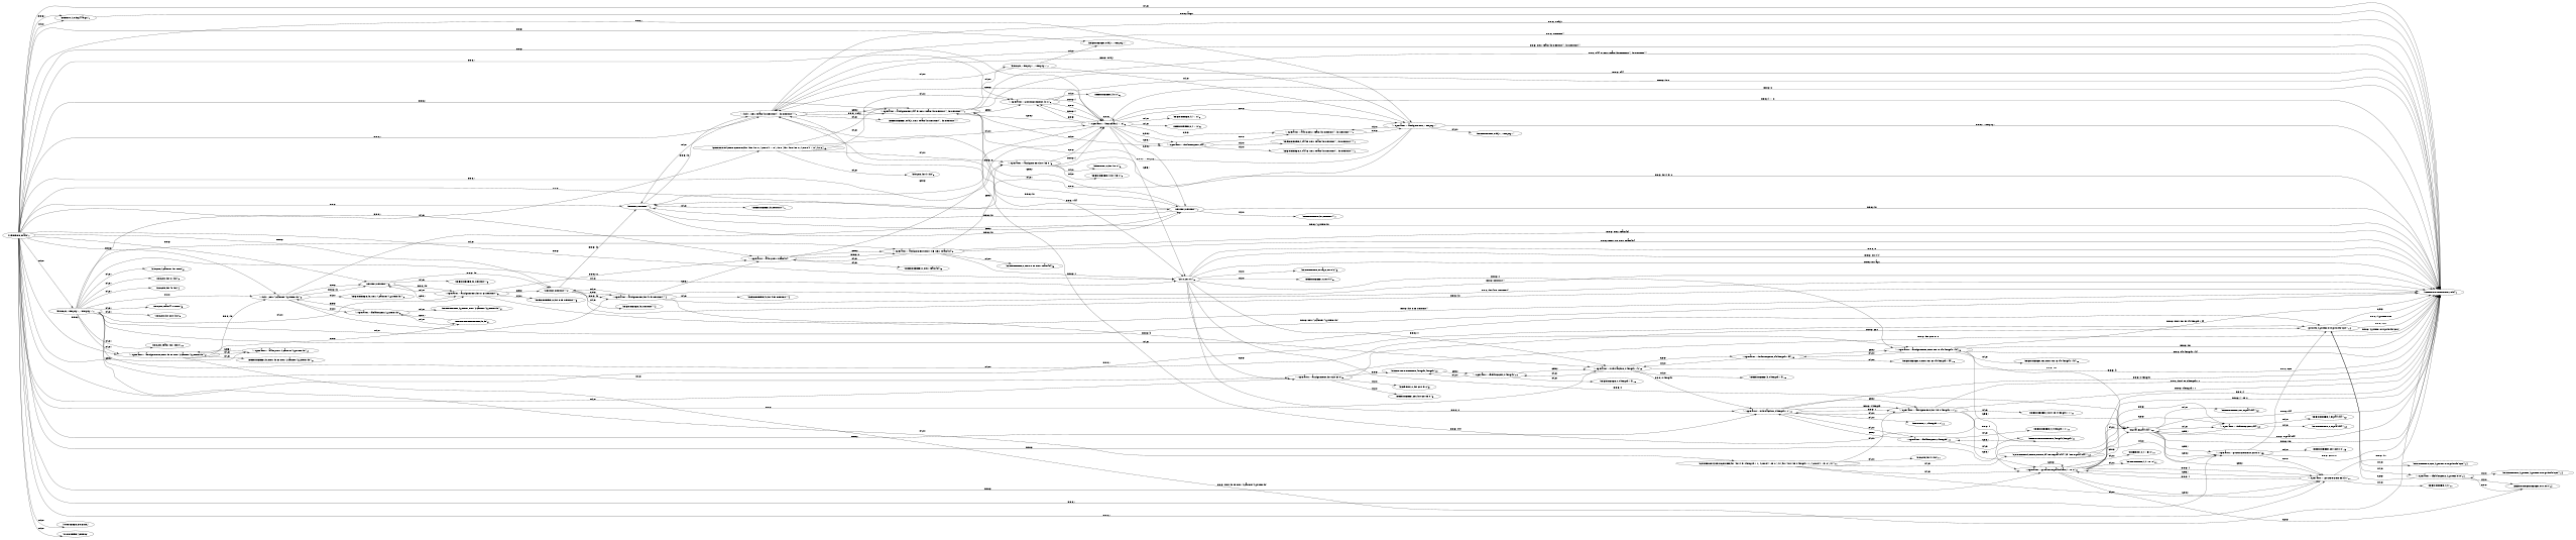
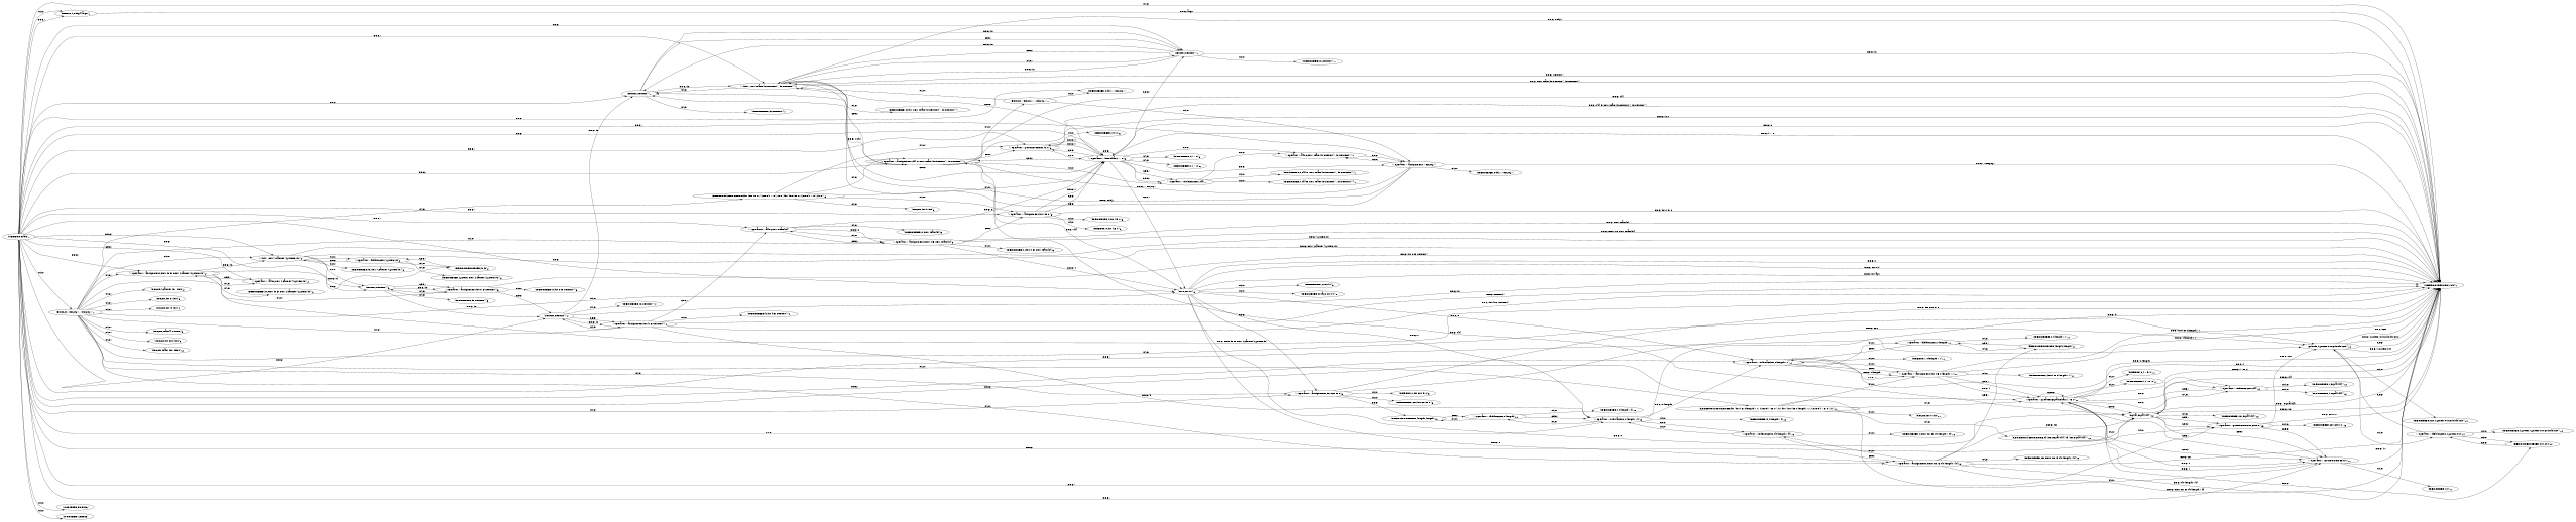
  digraph {
    rankdir=LR
    n1 [label=<(METHOD,main)<SUB>1</SUB>>]
    n2 [label=<(PARAM,String[] args)<SUB>1</SUB>>]
    n3 [label=<(BLOCK,&lt;empty&gt;,&lt;empty&gt;)<SUB>1</SUB>>]
    n4 [label=<(&lt;operator&gt;.assignment,ANY in = new Scanner(System.in))<SUB>2</SUB>>]
    n5 [label=<(&lt;operator&gt;.alloc,new Scanner(System.in))<SUB>2</SUB>>]
    n6 [label=<(&lt;init&gt;,new Scanner(System.in))<SUB>2</SUB>>]
    n7 [label=<(nextInt,nextInt())<SUB>3</SUB>>]
    n8 [label=<(nextInt,nextInt())<SUB>4</SUB>>]
    n9 [label=<(&lt;operator&gt;.alloc,new team[n])>]
    n10 [label=<(&lt;operator&gt;.assignment,int i = 0)<SUB>6</SUB>>]
    n11 [label=<(&lt;operator&gt;.lessThan,i &lt; n)<SUB>6</SUB>>]
    n12 [label=<(&lt;operator&gt;.postIncrement,i++)<SUB>6</SUB>>]
    n13 [label=<(&lt;operator&gt;.assignment,t[i] = new team(in.nextInt(), in.nextInt()))<SUB>7</SUB>>]
    n14 [label=<(&lt;operator&gt;.assignment,&lt;empty&gt;)>]
    n15 [label=<(&lt;init&gt;,new team(in.nextInt(), in.nextInt()))<SUB>7</SUB>>]
    n16 [label=<(nextInt,nextInt())<SUB>7</SUB>>]
    n17 [label=<(nextInt,nextInt())<SUB>7</SUB>>]
    n18 [label=<(IDENTIFIER,$obj1,&lt;empty&gt;)>]
    n19 [label=<(sort,sort(t))<SUB>8</SUB>>]
    n20 [label=<(&lt;operator&gt;.assignment,int cnt = 0)<SUB>9</SUB>>]
    n21 [label=<(&lt;operator&gt;.subtraction,t.length - k)<SUB>10</SUB>>]
    n22 [label=<(&lt;operator&gt;.subtraction,t.length - 1)<SUB>11</SUB>>]
    n23 [label=<(&lt;operator&gt;.greaterEqualsThan,i &gt;= 0)<SUB>11</SUB>>]
    n24 [label=<(&lt;operator&gt;.postDecrement,i--)<SUB>11</SUB>>]
    n25 [label=<(equal,equal(t[i]))<SUB>12</SUB>>]
    n26 [label=<(&lt;operator&gt;.postIncrement,cnt++)<SUB>13</SUB>>]
    n27 [label=<(println,System.out.println(cnt))<SUB>14</SUB>>]
    n28 [label=<(MODIFIER,PUBLIC)>]
    n29 [label=<(MODIFIER,STATIC)>]
    n30 [label=<(METHOD_RETURN,void)<SUB>1</SUB>>]
    n31 [label=<(LOCAL,Scanner in: ANY)<SUB>2</SUB>>]
    n32 [label=<(LOCAL,int n: int)<SUB>3</SUB>>]
    n33 [label=<(&lt;operator&gt;.assignment,int n = nextInt())<SUB>3</SUB>>]
    n34 [label=<(LOCAL,int k: int)<SUB>4</SUB>>]
    n35 [label=<(&lt;operator&gt;.assignment,int k = nextInt())<SUB>4</SUB>>]
    n36 [label=<(LOCAL,team[] t: ANY)<SUB>5</SUB>>]
    n37 [label=<(&lt;operator&gt;.assignment,ANY t = new team[n])<SUB>5</SUB>>]
    n38 [label=<(CONTROL_STRUCTURE,for (int i = 0; Some(i &lt; n); i++),for (int i = 0; Some(i &lt; n); i++))<SUB>6</SUB>>]
    n39 [label=<(LOCAL,int cnt: int)<SUB>9</SUB>>]
    n40 [label=<(LOCAL,team tm: ANY)<SUB>10</SUB>>]
    n41 [label=<(&lt;operator&gt;.assignment,ANY tm = t[t.length - k])<SUB>10</SUB>>]
    n42 [label=<(CONTROL_STRUCTURE,for (int i = t.length - 1; Some(i &gt;= 0); i--),for (int i = t.length - 1; Some(i &gt;= 0); i--))<SUB>11</SUB>>]
    n43 [label=<(IDENTIFIER,in,ANY in = new Scanner(System.in))<SUB>2</SUB>>]
    n44 [label=<(FIELD_IDENTIFIER,in,in)<SUB>2</SUB>>]
    n45 [label=<(IDENTIFIER,in,new Scanner(System.in))<SUB>2</SUB>>]
    n46 [label=<(&lt;operator&gt;.fieldAccess,System.in)<SUB>2</SUB>>]
    n47 [label=<(IDENTIFIER,in,nextInt())<SUB>3</SUB>>]
    n48 [label=<(IDENTIFIER,in,nextInt())<SUB>4</SUB>>]
    n49 [label=<(IDENTIFIER,n,new team[n])<SUB>5</SUB>>]
    n50 [label=<(IDENTIFIER,i,int i = 0)<SUB>6</SUB>>]
    n51 [label=<(LITERAL,0,int i = 0)<SUB>6</SUB>>]
    n52 [label=<(IDENTIFIER,i,i &lt; n)<SUB>6</SUB>>]
    n53 [label=<(IDENTIFIER,n,i &lt; n)<SUB>6</SUB>>]
    n54 [label=<(&lt;operator&gt;.indexAccess,t[i])<SUB>7</SUB>>]
    n55 [label=<(&lt;operator&gt;.alloc,new team(in.nextInt(), in.nextInt()))<SUB>7</SUB>>]
    n56 [label=<(IDENTIFIER,i,i++)<SUB>6</SUB>>]
    n57 [label=<(BLOCK,&lt;empty&gt;,&lt;empty&gt;)<SUB>7</SUB>>]
    n58 [label=<(IDENTIFIER,$obj1,&lt;empty&gt;)>]
    n59 [label=<(IDENTIFIER,$obj1,new team(in.nextInt(), in.nextInt()))>]
    n60 [label=<(IDENTIFIER,in,nextInt())<SUB>7</SUB>>]
    n61 [label=<(IDENTIFIER,in,nextInt())<SUB>7</SUB>>]
    n62 [label=<(IDENTIFIER,Arrays,sort(t))<SUB>8</SUB>>]
    n63 [label=<(IDENTIFIER,t,sort(t))<SUB>8</SUB>>]
    n64 [label=<(IDENTIFIER,cnt,int cnt = 0)<SUB>9</SUB>>]
    n65 [label=<(LITERAL,0,int cnt = 0)<SUB>9</SUB>>]
    n66 [label=<(FIELD_IDENTIFIER,length,length)<SUB>10</SUB>>]
    n67 [label=<(&lt;operator&gt;.indexAccess,t[t.length - k])<SUB>10</SUB>>]
    n68 [label=<(&lt;operator&gt;.fieldAccess,t.length)<SUB>10</SUB>>]
    n69 [label=<(IDENTIFIER,k,t.length - k)<SUB>10</SUB>>]
    n70 [label=<(&lt;operator&gt;.assignment,int i = t.length - 1)<SUB>11</SUB>>]
    n71 [label=<(&lt;operator&gt;.fieldAccess,t.length)<SUB>11</SUB>>]
    n72 [label=<(LITERAL,1,t.length - 1)<SUB>11</SUB>>]
    n73 [label=<(IDENTIFIER,i,i &gt;= 0)<SUB>11</SUB>>]
    n74 [label=<(LITERAL,0,i &gt;= 0)<SUB>11</SUB>>]
    n75 [label=<(&lt;operator&gt;.indexAccess,t[i])<SUB>12</SUB>>]
    n76 [label=<(FIELD_IDENTIFIER,out,out)<SUB>14</SUB>>]
    n77 [label=<(IDENTIFIER,i,i--)<SUB>11</SUB>>]
    n78 [label=<(IDENTIFIER,tm,equal(t[i]))<SUB>12</SUB>>]
    n79 [label=<(IDENTIFIER,cnt,cnt++)<SUB>13</SUB>>]
    n80 [label=<(&lt;operator&gt;.fieldAccess,System.out)<SUB>14</SUB>>]
    n81 [label=<(IDENTIFIER,cnt,System.out.println(cnt))<SUB>14</SUB>>]
    n82 [label=<(IDENTIFIER,n,int n = nextInt())<SUB>3</SUB>>]
    n83 [label=<(IDENTIFIER,k,int k = nextInt())<SUB>4</SUB>>]
    n84 [label=<(IDENTIFIER,t,ANY t = new team[n])<SUB>5</SUB>>]
    n85 [label=<(LOCAL,int i: int)<SUB>6</SUB>>]
    n86 [label=<(IDENTIFIER,tm,ANY tm = t[t.length - k])<SUB>10</SUB>>]
    n87 [label=<(FIELD_IDENTIFIER,length,length)<SUB>11</SUB>>]
    n88 [label=<(LOCAL,int i: int)<SUB>11</SUB>>]
    n89 [label=<(CONTROL_STRUCTURE,if (tm.equal(t[i])),if (tm.equal(t[i])))<SUB>12</SUB>>]
    n90 [label=<(IDENTIFIER,System,new Scanner(System.in))<SUB>2</SUB>>]
    n91 [label=<(IDENTIFIER,t,t[i] = new team(in.nextInt(), in.nextInt()))<SUB>7</SUB>>]
    n92 [label=<(IDENTIFIER,i,t[i] = new team(in.nextInt(), in.nextInt()))<SUB>7</SUB>>]
    n93 [label=<(IDENTIFIER,t,ANY tm = t[t.length - k])<SUB>10</SUB>>]
    n94 [label=<(IDENTIFIER,t,t.length - k)<SUB>10</SUB>>]
    n95 [label=<(IDENTIFIER,i,int i = t.length - 1)<SUB>11</SUB>>]
    n96 [label=<(IDENTIFIER,t,t.length - 1)<SUB>11</SUB>>]
    n97 [label=<(IDENTIFIER,t,equal(t[i]))<SUB>12</SUB>>]
    n98 [label=<(IDENTIFIER,i,equal(t[i]))<SUB>12</SUB>>]
    n99 [label=<(IDENTIFIER,System,System.out.println(cnt))<SUB>14</SUB>>]
    n1 -> n2 [label="AST: "]
    n1 -> n2 [label="DDG: "]
    n1 -> n3 [label="AST: "]
    n1 -> n4 [label="DDG: "]
    n1 -> n5 [label="CFG: "]
    n1 -> n6 [label="DDG: "]
    n1 -> n7 [label="DDG: "]
    n1 -> n8 [label="DDG: "]
    n1 -> n9 [label="DDG: "]
    n1 -> n10 [label="DDG: "]
    n1 -> n11 [label="DDG: "]
    n1 -> n12 [label="DDG: "]
    n1 -> n13 [label="DDG: "]
    n1 -> n14 [label="DDG: "]
    n1 -> n15 [label="DDG: "]
    n1 -> n16 [label="DDG: "]
    n1 -> n17 [label="DDG: "]
    n1 -> n18 [label="DDG: "]
    n1 -> n19 [label="DDG: "]
    n1 -> n20 [label="AST: "]
    n1 -> n21 [label="DDG: "]
    n1 -> n22 [label="DDG: "]
    n1 -> n23 [label="DDG: "]
    n1 -> n24 [label="DDG: "]
    n1 -> n25 [label="DDG: "]
    n1 -> n26 [label="DDG: "]
    n1 -> n27 [label="DDG: "]
    n1 -> n28 [label="AST: "]
    n1 -> n29 [label="AST: "]
    n1 -> n30 [label="AST: "]
    n2 -> n30 [label="DDG: args"]
    n3 -> n4 [label="AST: "]
    n3 -> n6 [label="AST: "]
    n3 -> n19 [label="AST: "]
    n3 -> n20 [label="AST: "]
    n3 -> n27 [label="AST: "]
    n3 -> n31 [label="AST: "]
    n3 -> n32 [label="AST: "]
    n3 -> n33 [label="AST: "]
    n3 -> n34 [label="AST: "]
    n3 -> n35 [label="AST: "]
    n3 -> n36 [label="AST: "]
    n3 -> n37 [label="AST: "]
    n3 -> n38 [label="AST: "]
    n3 -> n39 [label="AST: "]
    n3 -> n40 [label="AST: "]
    n3 -> n41 [label="AST: "]
    n3 -> n42 [label="AST: "]
    n4 -> n5 [label="AST: "]
    n4 -> n6 [label="DDG: in"]
    n4 -> n30 [label="DDG: ANY in = new Scanner(System.in)"]
    n4 -> n43 [label="AST: "]
    n4 -> n44 [label="CFG: "]
    n5 -> n4 [label="CFG: "]
    n6 -> n7 [label="CFG: "]
    n6 -> n7 [label="DDG: in"]
    n6 -> n30 [label="DDG: System.in"]
    n6 -> n30 [label="DDG: new Scanner(System.in)"]
    n6 -> n45 [label="AST: "]
    n6 -> n46 [label="AST: "]
    n7 -> n8 [label="DDG: in"]
    n7 -> n33 [label="CFG: "]
    n7 -> n33 [label="DDG: in"]
    n7 -> n47 [label="AST: "]
    n8 -> n16 [label="DDG: in"]
    n8 -> n30 [label="DDG: in"]
    n8 -> n35 [label="CFG: "]
    n8 -> n35 [label="DDG: in"]
    n8 -> n48 [label="AST: "]
    n9 -> n11 [label="DDG: n"]
    n9 -> n37 [label="CFG: "]
    n9 -> n37 [label="DDG: n"]
    n9 -> n49 [label="AST: "]
    n10 -> n11 [label="CFG: "]
    n10 -> n11 [label="DDG: i"]
    n10 -> n30 [label="DDG: int i = 0"]
    n10 -> n50 [label="AST: "]
    n10 -> n51 [label="AST: "]
    n11 -> n11 [label="CDG: "]
    n11 -> n12 [label="DDG: i"]
    n11 -> n12 [label="CDG: "]
    n11 -> n13 [label="CDG: "]
    n11 -> n14 [label="CDG: "]
    n11 -> n15 [label="CDG: "]
    n11 -> n16 [label="CDG: "]
    n11 -> n17 [label="CDG: "]
    n11 -> n19 [label="CFG: "]
    n11 -> n30 [label="DDG: n"]
    n11 -> n30 [label="DDG: i &lt; n"]
    n11 -> n52 [label="AST: "]
    n11 -> n53 [label="AST: "]
    n11 -> n54 [label="CFG: "]
    n11 -> n54 [label="CDG: "]
    n11 -> n55 [label="CDG: "]
    n12 -> n11 [label="CFG: "]
    n12 -> n11 [label="DDG: i"]
    n12 -> n30 [label="DDG: i++"]
    n12 -> n56 [label="AST: "]
    n13 -> n12 [label="CFG: "]
    n13 -> n19 [label="DDG: t[i]"]
    n13 -> n25 [label="DDG: t[i]"]
    n13 -> n30 [label="DDG: t[i]"]
    n13 -> n30 [label="DDG: t[i] = new team(in.nextInt(), in.nextInt())"]
    n13 -> n54 [label="AST: "]
    n13 -> n57 [label="AST: "]
    n14 -> n13 [label="DDG: &lt;empty&gt;"]
    n14 -> n15 [label="DDG: $obj1"]
    n14 -> n16 [label="CFG: "]
    n14 -> n30 [label="DDG: &lt;empty&gt;"]
    n14 -> n55 [label="AST: "]
    n14 -> n58 [label="AST: "]
    n15 -> n13 [label="CFG: "]
    n15 -> n13 [label="DDG: $obj1"]
    n15 -> n16 [label="AST: "]
    n15 -> n17 [label="AST: "]
    n15 -> n30 [label="DDG: $obj1"]
    n15 -> n30 [label="DDG: nextInt()"]
    n15 -> n30 [label="DDG: new team(in.nextInt(), in.nextInt())"]
    n15 -> n59 [label="AST: "]
    n16 -> n15 [label="DDG: in"]
    n16 -> n17 [label="CFG: "]
    n16 -> n17 [label="DDG: in"]
    n16 -> n60 [label="AST: "]
    n17 -> n15 [label="CFG: "]
    n17 -> n15 [label="DDG: in"]
    n17 -> n16 [label="DDG: in"]
    n17 -> n30 [label="DDG: in"]
    n17 -> n61 [label="AST: "]
    n19 -> n20 [label="CFG: "]
    n19 -> n21 [label="DDG: t"]
    n19 -> n22 [label="DDG: t"]
    n19 -> n25 [label="DDG: t"]
    n19 -> n30 [label="DDG: t"]
    n19 -> n30 [label="DDG: sort(t)"]
    n19 -> n30 [label="DDG: Arrays"]
    n19 -> n41 [label="DDG: t"]
    n19 -> n62 [label="AST: "]
    n19 -> n63 [label="AST: "]
    n20 -> n27 [label="DDG: cnt"]
    n20 -> n30 [label="DDG: int cnt = 0"]
    n20 -> n64 [label="AST: "]
    n20 -> n65 [label="AST: "]
    n20 -> n66 [label="CFG: "]
    n21 -> n22 [label="DDG: t.length"]
    n21 -> n30 [label="DDG: k"]
    n21 -> n67 [label="CFG: "]
    n21 -> n68 [label="AST: "]
    n21 -> n69 [label="AST: "]
    n22 -> n30 [label="DDG: t.length"]
    n22 -> n70 [label="CFG: "]
    n22 -> n70 [label="DDG: t.length"]
    n22 -> n70 [label="DDG: 1"]
    n22 -> n71 [label="AST: "]
    n22 -> n72 [label="AST: "]
    n23 -> n23 [label="CDG: "]
    n23 -> n24 [label="DDG: i"]
    n23 -> n24 [label="CDG: "]
    n23 -> n25 [label="CDG: "]
    n23 -> n30 [label="DDG: i"]
    n23 -> n30 [label="DDG: i &gt;= 0"]
    n23 -> n73 [label="AST: "]
    n23 -> n74 [label="AST: "]
    n23 -> n75 [label="CFG: "]
    n23 -> n75 [label="CDG: "]
    n23 -> n76 [label="CFG: "]
    n24 -> n23 [label="CFG: "]
    n24 -> n23 [label="DDG: i"]
    n24 -> n30 [label="DDG: i--"]
    n24 -> n77 [label="AST: "]
    n25 -> n24 [label="CFG: "]
    n25 -> n26 [label="CFG: "]
    n25 -> n26 [label="CDG: "]
    n25 -> n30 [label="DDG: tm"]
    n25 -> n30 [label="DDG: t[i]"]
    n25 -> n30 [label="DDG: equal(t[i])"]
    n25 -> n75 [label="AST: "]
    n25 -> n78 [label="AST: "]
    n26 -> n24 [label="CFG: "]
    n26 -> n27 [label="DDG: cnt"]
    n26 -> n30 [label="DDG: cnt++"]
    n26 -> n79 [label="AST: "]
    n27 -> n30 [label="CFG: "]
    n27 -> n30 [label="DDG: System.out"]
    n27 -> n30 [label="DDG: cnt"]
    n27 -> n30 [label="DDG: System.out.println(cnt)"]
    n27 -> n80 [label="AST: "]
    n27 -> n81 [label="AST: "]
    n33 -> n7 [label="AST: "]
    n33 -> n8 [label="CFG: "]
-   n33 -> n9 [label="DDG: n"]
    n33 -> n30 [label="DDG: int n = nextInt()"]
    n33 -> n82 [label="AST: "]
    n35 -> n8 [label="AST: "]
    n35 -> n9 [label="CFG: "]
    n35 -> n21 [label="DDG: k"]
    n35 -> n30 [label="DDG: nextInt()"]
    n35 -> n30 [label="DDG: int k = nextInt()"]
    n35 -> n83 [label="AST: "]
    n37 -> n9 [label="AST: "]
    n37 -> n10 [label="CFG: "]
    n37 -> n19 [label="DDG: t"]
    n37 -> n30 [label="DDG: new team[n]"]
    n37 -> n30 [label="DDG: ANY t = new team[n]"]
    n37 -> n84 [label="AST: "]
    n38 -> n10 [label="AST: "]
    n38 -> n11 [label="AST: "]
    n38 -> n12 [label="AST: "]
    n38 -> n13 [label="AST: "]
    n38 -> n85 [label="AST: "]
    n41 -> n25 [label="DDG: tm"]
    n41 -> n30 [label="DDG: tm"]
    n41 -> n30 [label="DDG: t[t.length - k]"]
    n41 -> n30 [label="DDG: ANY tm = t[t.length - k]"]
    n41 -> n67 [label="AST: "]
    n41 -> n86 [label="AST: "]
    n41 -> n87 [label="CFG: "]
    n42 -> n23 [label="AST: "]
    n42 -> n24 [label="AST: "]
    n42 -> n70 [label="AST: "]
    n42 -> n88 [label="AST: "]
    n42 -> n89 [label="AST: "]
    n44 -> n46 [label="CFG: "]
    n46 -> n6 [label="CFG: "]
    n46 -> n44 [label="AST: "]
    n46 -> n90 [label="AST: "]
    n54 -> n55 [label="CFG: "]
    n54 -> n91 [label="AST: "]
    n54 -> n92 [label="AST: "]
    n55 -> n14 [label="CFG: "]
    n57 -> n14 [label="AST: "]
    n57 -> n15 [label="AST: "]
    n57 -> n18 [label="AST: "]
    n66 -> n68 [label="CFG: "]
    n67 -> n21 [label="AST: "]
    n67 -> n41 [label="CFG: "]
    n67 -> n93 [label="AST: "]
    n68 -> n21 [label="CFG: "]
    n68 -> n66 [label="AST: "]
    n68 -> n94 [label="AST: "]
    n70 -> n22 [label="AST: "]
    n70 -> n23 [label="CFG: "]
    n70 -> n23 [label="DDG: i"]
    n70 -> n30 [label="DDG: t.length - 1"]
    n70 -> n30 [label="DDG: int i = t.length - 1"]
    n70 -> n95 [label="AST: "]
    n71 -> n22 [label="CFG: "]
    n71 -> n87 [label="AST: "]
    n71 -> n96 [label="AST: "]
    n75 -> n25 [label="CFG: "]
    n75 -> n97 [label="AST: "]
    n75 -> n98 [label="AST: "]
    n76 -> n80 [label="CFG: "]
    n80 -> n27 [label="CFG: "]
    n80 -> n76 [label="AST: "]
    n80 -> n99 [label="AST: "]
    n87 -> n71 [label="CFG: "]
    n89 -> n25 [label="AST: "]
    n89 -> n26 [label="AST: "]
  }
